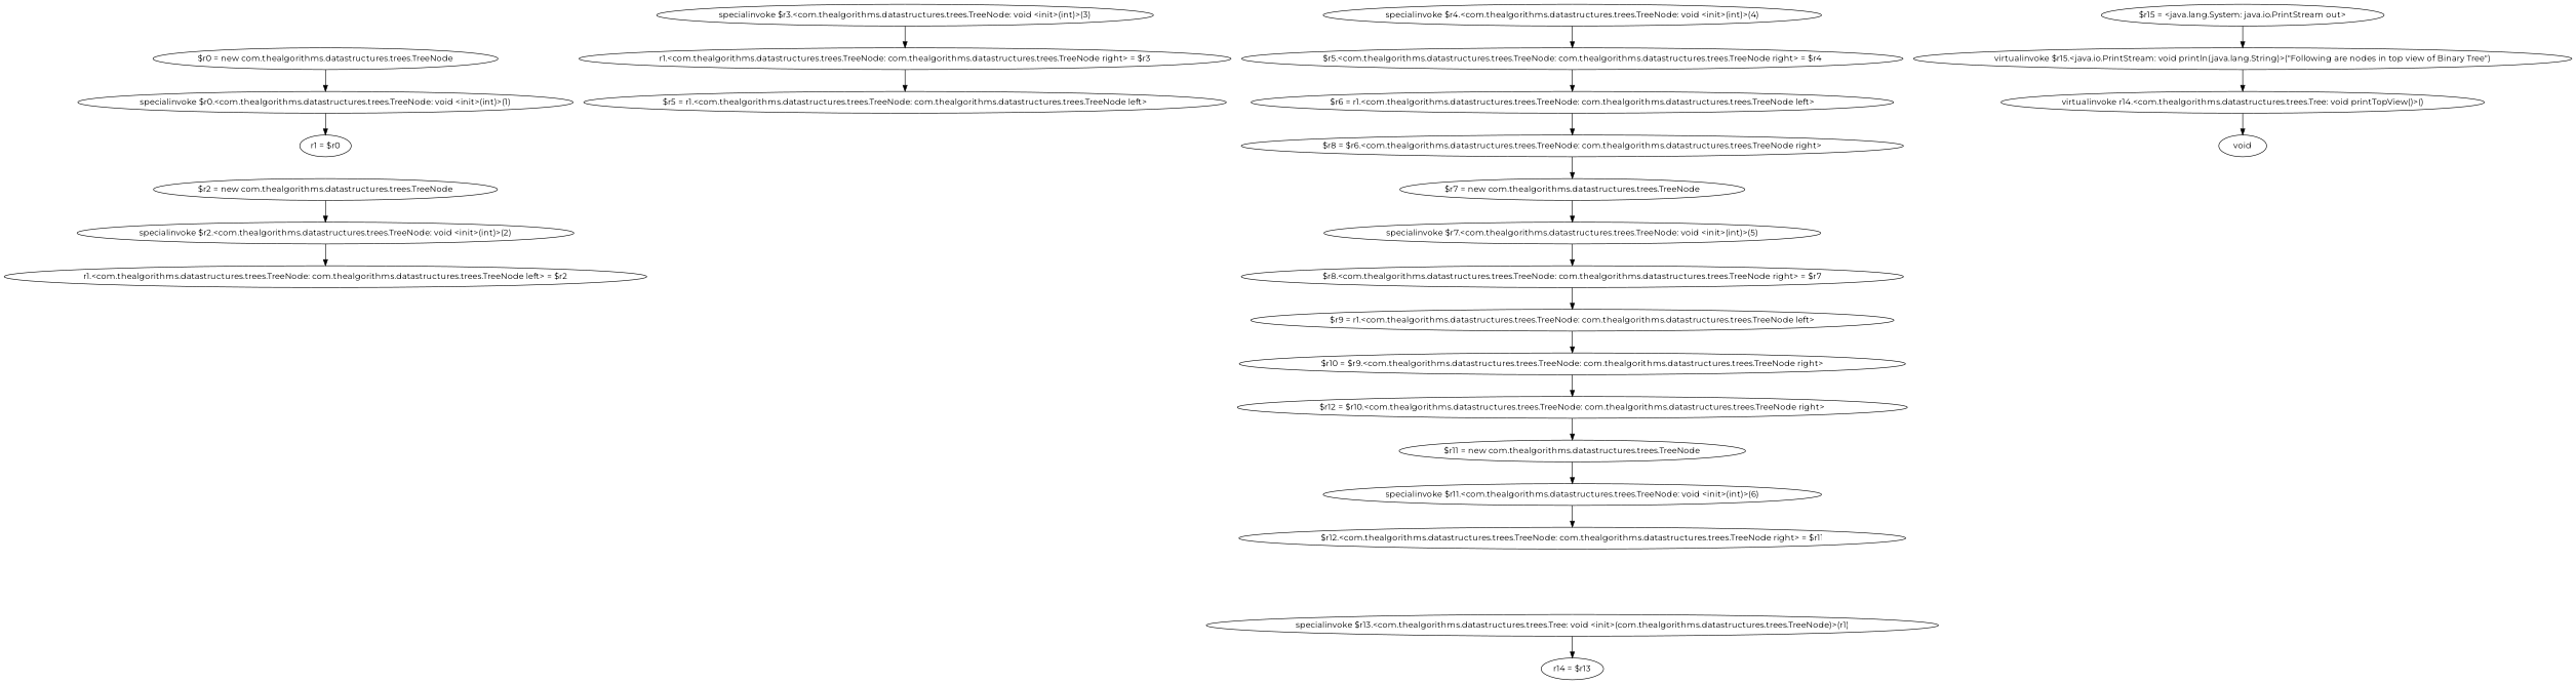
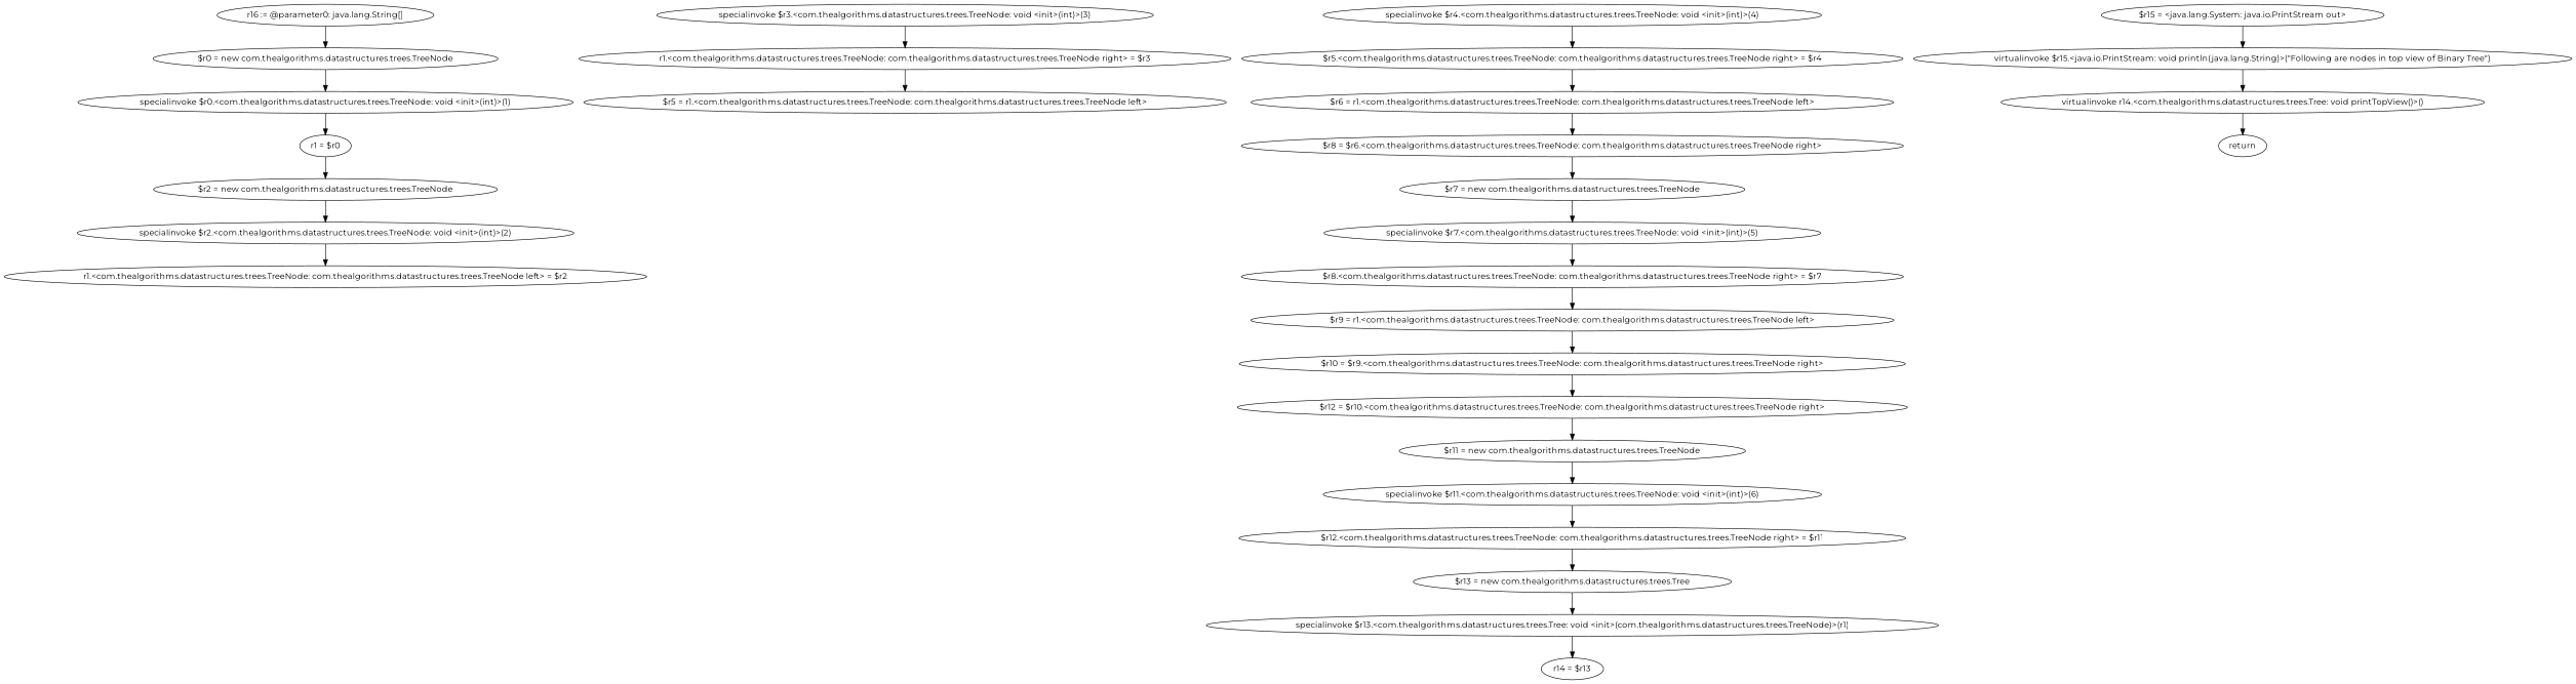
  digraph {
    fontname=Montserrat
    node [fontname=Montserrat]
    edge [fontname=Montserrat]
+   "r16 := @parameter0: java.lang.String[]"
    "$r0 = new com.thealgorithms.datastructures.trees.TreeNode"
    "specialinvoke $r0.<com.thealgorithms.datastructures.trees.TreeNode: void <init>(int)>(1)"
    "r1 = $r0"
    "$r2 = new com.thealgorithms.datastructures.trees.TreeNode"
    "specialinvoke $r2.<com.thealgorithms.datastructures.trees.TreeNode: void <init>(int)>(2)"
    "r1.<com.thealgorithms.datastructures.trees.TreeNode: com.thealgorithms.datastructures.trees.TreeNode left> = $r2"
    "specialinvoke $r3.<com.thealgorithms.datastructures.trees.TreeNode: void <init>(int)>(3)"
    "r1.<com.thealgorithms.datastructures.trees.TreeNode: com.thealgorithms.datastructures.trees.TreeNode right> = $r3"
    "$r5 = r1.<com.thealgorithms.datastructures.trees.TreeNode: com.thealgorithms.datastructures.trees.TreeNode left>"
    "specialinvoke $r4.<com.thealgorithms.datastructures.trees.TreeNode: void <init>(int)>(4)"
    "$r5.<com.thealgorithms.datastructures.trees.TreeNode: com.thealgorithms.datastructures.trees.TreeNode right> = $r4"
    "$r6 = r1.<com.thealgorithms.datastructures.trees.TreeNode: com.thealgorithms.datastructures.trees.TreeNode left>"
    "$r8 = $r6.<com.thealgorithms.datastructures.trees.TreeNode: com.thealgorithms.datastructures.trees.TreeNode right>"
    "$r7 = new com.thealgorithms.datastructures.trees.TreeNode"
    "specialinvoke $r7.<com.thealgorithms.datastructures.trees.TreeNode: void <init>(int)>(5)"
    "$r8.<com.thealgorithms.datastructures.trees.TreeNode: com.thealgorithms.datastructures.trees.TreeNode right> = $r7"
    "$r9 = r1.<com.thealgorithms.datastructures.trees.TreeNode: com.thealgorithms.datastructures.trees.TreeNode left>"
    "$r10 = $r9.<com.thealgorithms.datastructures.trees.TreeNode: com.thealgorithms.datastructures.trees.TreeNode right>"
    "$r12 = $r10.<com.thealgorithms.datastructures.trees.TreeNode: com.thealgorithms.datastructures.trees.TreeNode right>"
    "$r11 = new com.thealgorithms.datastructures.trees.TreeNode"
    "specialinvoke $r11.<com.thealgorithms.datastructures.trees.TreeNode: void <init>(int)>(6)"
    "$r12.<com.thealgorithms.datastructures.trees.TreeNode: com.thealgorithms.datastructures.trees.TreeNode right> = $r11"
+   "$r13 = new com.thealgorithms.datastructures.trees.Tree"
    "specialinvoke $r13.<com.thealgorithms.datastructures.trees.Tree: void <init>(com.thealgorithms.datastructures.trees.TreeNode)>(r1)"
    "r14 = $r13"
    "$r15 = <java.lang.System: java.io.PrintStream out>"
    "virtualinvoke $r15.<java.io.PrintStream: void println(java.lang.String)>(\"Following are nodes in top view of Binary Tree\")"
    "virtualinvoke r14.<com.thealgorithms.datastructures.trees.Tree: void printTopView()>()"
-   return [label=void]
+   return
+   "r16 := @parameter0: java.lang.String[]" -> "$r0 = new com.thealgorithms.datastructures.trees.TreeNode"
    "$r0 = new com.thealgorithms.datastructures.trees.TreeNode" -> "specialinvoke $r0.<com.thealgorithms.datastructures.trees.TreeNode: void <init>(int)>(1)"
    "specialinvoke $r0.<com.thealgorithms.datastructures.trees.TreeNode: void <init>(int)>(1)" -> "r1 = $r0"
+   "r1 = $r0" -> "$r2 = new com.thealgorithms.datastructures.trees.TreeNode"
    "$r2 = new com.thealgorithms.datastructures.trees.TreeNode" -> "specialinvoke $r2.<com.thealgorithms.datastructures.trees.TreeNode: void <init>(int)>(2)"
    "specialinvoke $r2.<com.thealgorithms.datastructures.trees.TreeNode: void <init>(int)>(2)" -> "r1.<com.thealgorithms.datastructures.trees.TreeNode: com.thealgorithms.datastructures.trees.TreeNode left> = $r2"
    "specialinvoke $r3.<com.thealgorithms.datastructures.trees.TreeNode: void <init>(int)>(3)" -> "r1.<com.thealgorithms.datastructures.trees.TreeNode: com.thealgorithms.datastructures.trees.TreeNode right> = $r3"
    "r1.<com.thealgorithms.datastructures.trees.TreeNode: com.thealgorithms.datastructures.trees.TreeNode right> = $r3" -> "$r5 = r1.<com.thealgorithms.datastructures.trees.TreeNode: com.thealgorithms.datastructures.trees.TreeNode left>"
    "specialinvoke $r4.<com.thealgorithms.datastructures.trees.TreeNode: void <init>(int)>(4)" -> "$r5.<com.thealgorithms.datastructures.trees.TreeNode: com.thealgorithms.datastructures.trees.TreeNode right> = $r4"
    "$r5.<com.thealgorithms.datastructures.trees.TreeNode: com.thealgorithms.datastructures.trees.TreeNode right> = $r4" -> "$r6 = r1.<com.thealgorithms.datastructures.trees.TreeNode: com.thealgorithms.datastructures.trees.TreeNode left>"
    "$r6 = r1.<com.thealgorithms.datastructures.trees.TreeNode: com.thealgorithms.datastructures.trees.TreeNode left>" -> "$r8 = $r6.<com.thealgorithms.datastructures.trees.TreeNode: com.thealgorithms.datastructures.trees.TreeNode right>"
    "$r8 = $r6.<com.thealgorithms.datastructures.trees.TreeNode: com.thealgorithms.datastructures.trees.TreeNode right>" -> "$r7 = new com.thealgorithms.datastructures.trees.TreeNode"
    "$r7 = new com.thealgorithms.datastructures.trees.TreeNode" -> "specialinvoke $r7.<com.thealgorithms.datastructures.trees.TreeNode: void <init>(int)>(5)"
    "specialinvoke $r7.<com.thealgorithms.datastructures.trees.TreeNode: void <init>(int)>(5)" -> "$r8.<com.thealgorithms.datastructures.trees.TreeNode: com.thealgorithms.datastructures.trees.TreeNode right> = $r7"
    "$r8.<com.thealgorithms.datastructures.trees.TreeNode: com.thealgorithms.datastructures.trees.TreeNode right> = $r7" -> "$r9 = r1.<com.thealgorithms.datastructures.trees.TreeNode: com.thealgorithms.datastructures.trees.TreeNode left>"
    "$r9 = r1.<com.thealgorithms.datastructures.trees.TreeNode: com.thealgorithms.datastructures.trees.TreeNode left>" -> "$r10 = $r9.<com.thealgorithms.datastructures.trees.TreeNode: com.thealgorithms.datastructures.trees.TreeNode right>"
    "$r10 = $r9.<com.thealgorithms.datastructures.trees.TreeNode: com.thealgorithms.datastructures.trees.TreeNode right>" -> "$r12 = $r10.<com.thealgorithms.datastructures.trees.TreeNode: com.thealgorithms.datastructures.trees.TreeNode right>"
    "$r12 = $r10.<com.thealgorithms.datastructures.trees.TreeNode: com.thealgorithms.datastructures.trees.TreeNode right>" -> "$r11 = new com.thealgorithms.datastructures.trees.TreeNode"
    "$r11 = new com.thealgorithms.datastructures.trees.TreeNode" -> "specialinvoke $r11.<com.thealgorithms.datastructures.trees.TreeNode: void <init>(int)>(6)"
    "specialinvoke $r11.<com.thealgorithms.datastructures.trees.TreeNode: void <init>(int)>(6)" -> "$r12.<com.thealgorithms.datastructures.trees.TreeNode: com.thealgorithms.datastructures.trees.TreeNode right> = $r11"
+   "$r12.<com.thealgorithms.datastructures.trees.TreeNode: com.thealgorithms.datastructures.trees.TreeNode right> = $r11" -> "$r13 = new com.thealgorithms.datastructures.trees.Tree"
+   "$r13 = new com.thealgorithms.datastructures.trees.Tree" -> "specialinvoke $r13.<com.thealgorithms.datastructures.trees.Tree: void <init>(com.thealgorithms.datastructures.trees.TreeNode)>(r1)"
    "specialinvoke $r13.<com.thealgorithms.datastructures.trees.Tree: void <init>(com.thealgorithms.datastructures.trees.TreeNode)>(r1)" -> "r14 = $r13"
    "$r15 = <java.lang.System: java.io.PrintStream out>" -> "virtualinvoke $r15.<java.io.PrintStream: void println(java.lang.String)>(\"Following are nodes in top view of Binary Tree\")"
    "virtualinvoke $r15.<java.io.PrintStream: void println(java.lang.String)>(\"Following are nodes in top view of Binary Tree\")" -> "virtualinvoke r14.<com.thealgorithms.datastructures.trees.Tree: void printTopView()>()"
    "virtualinvoke r14.<com.thealgorithms.datastructures.trees.Tree: void printTopView()>()" -> return
  }
